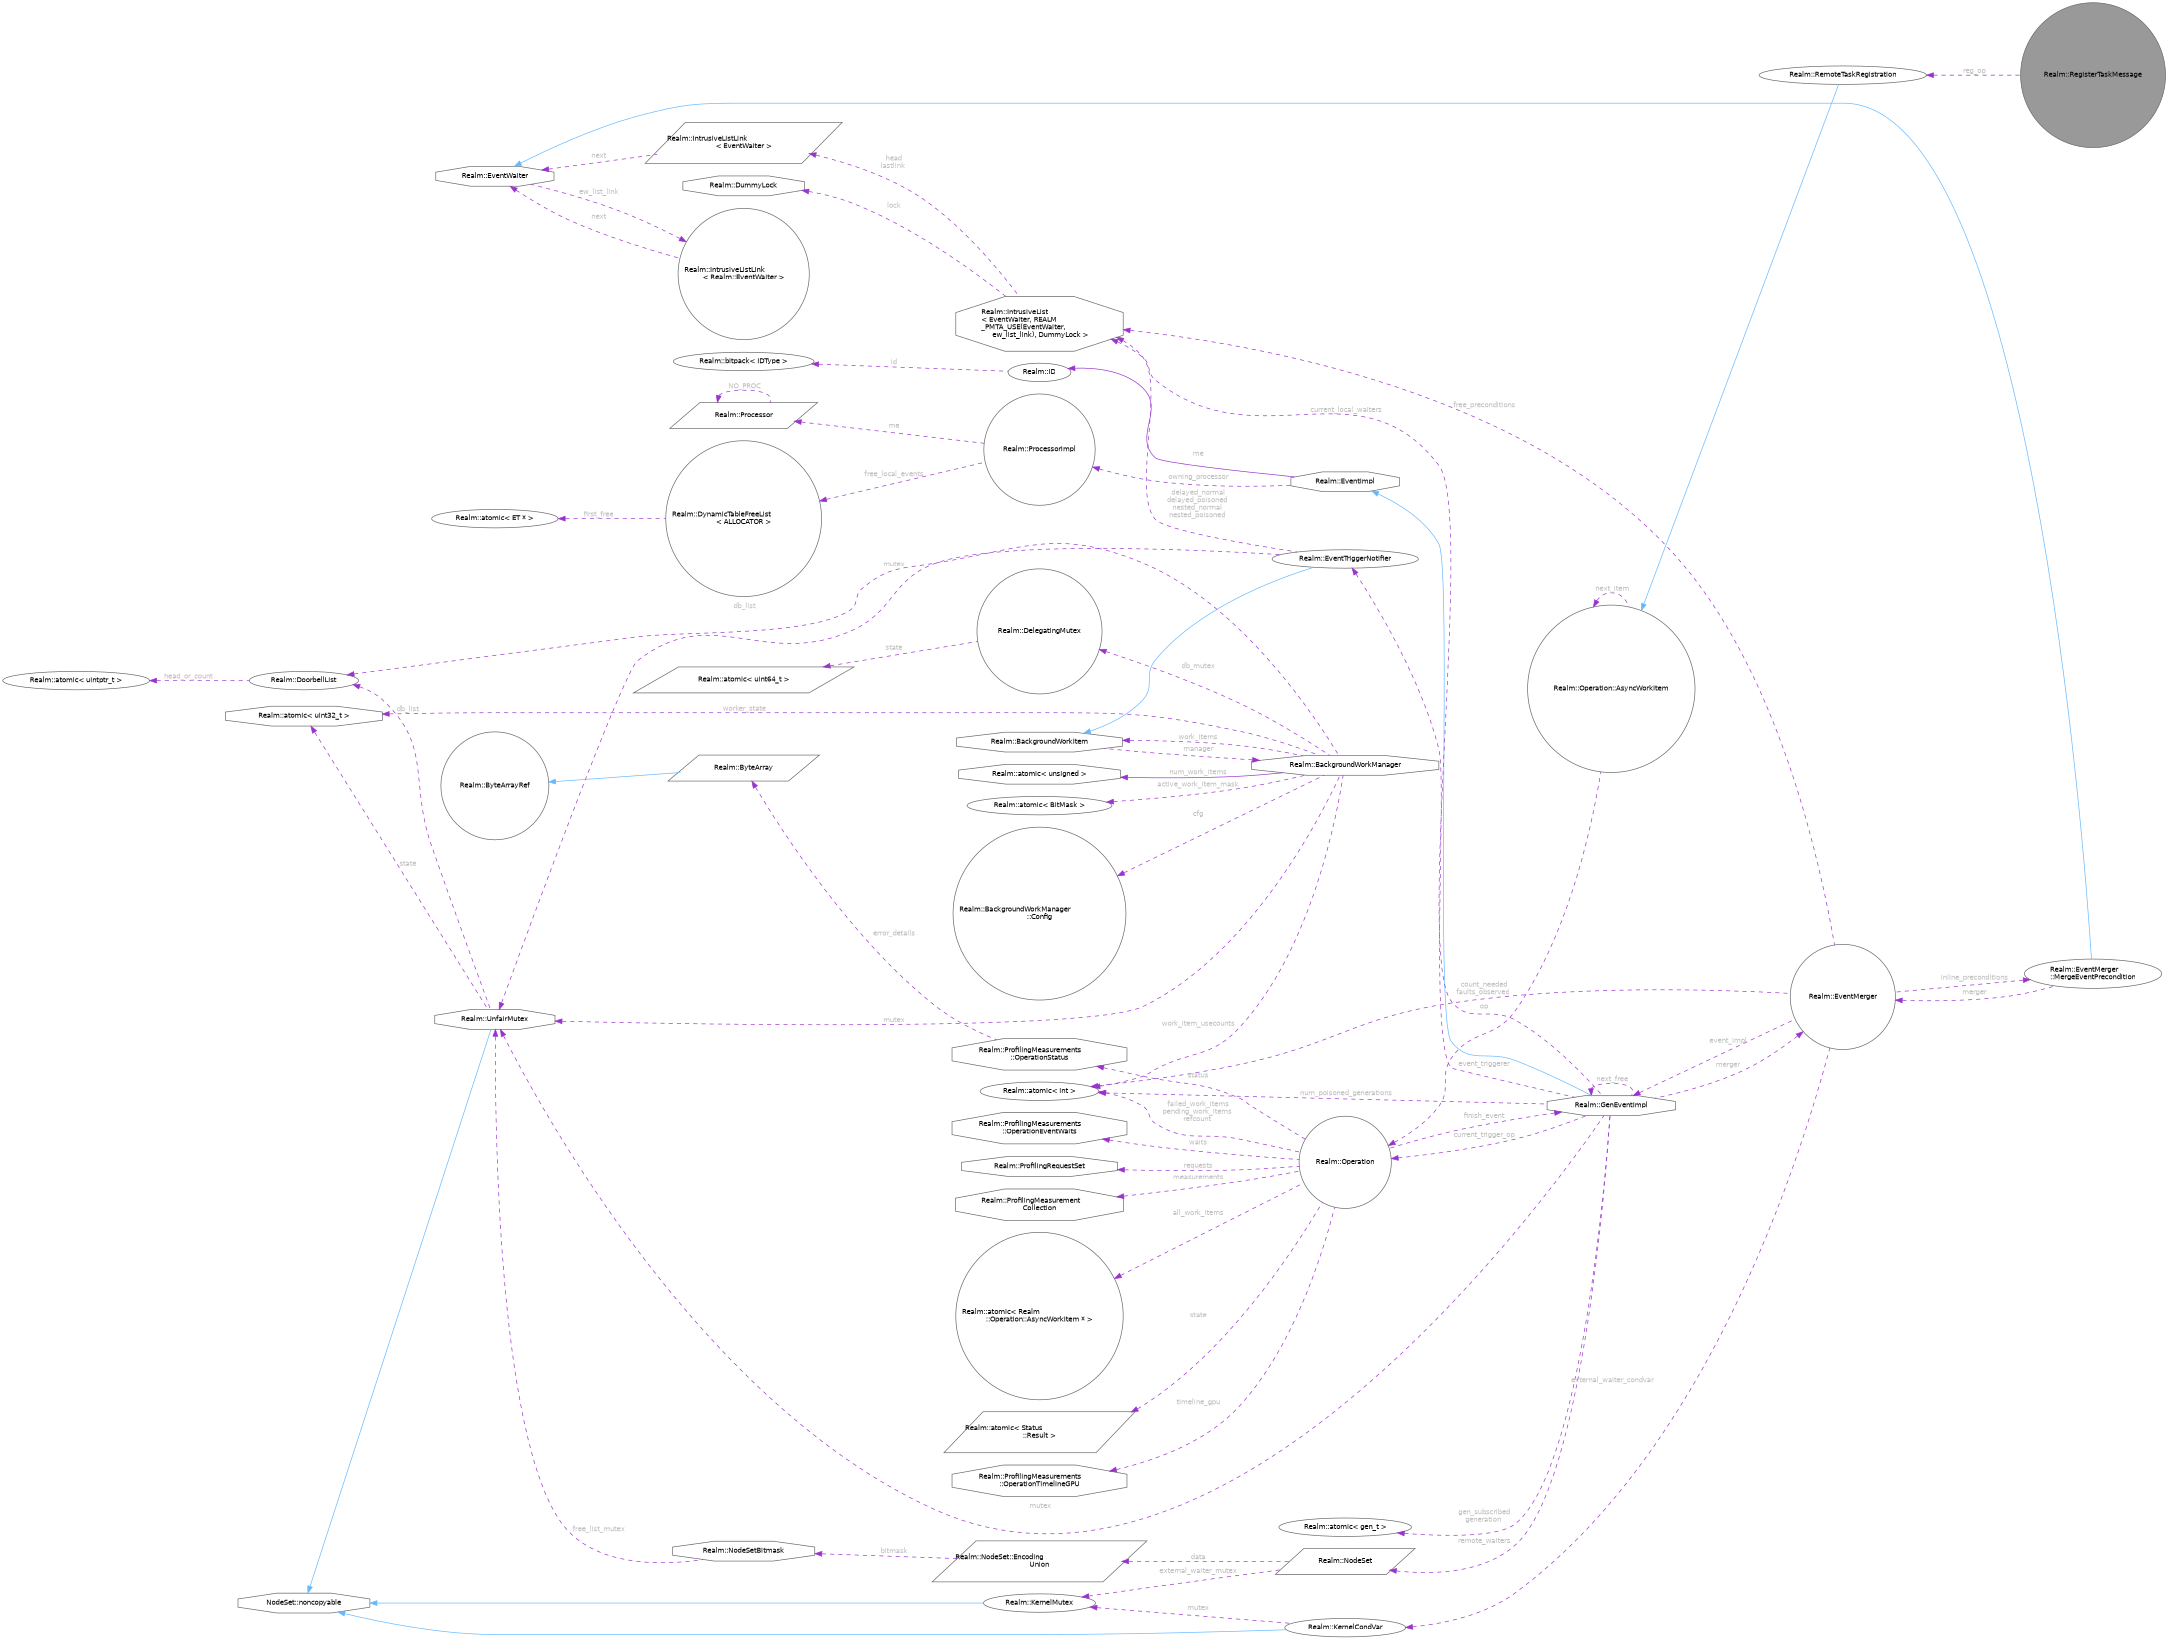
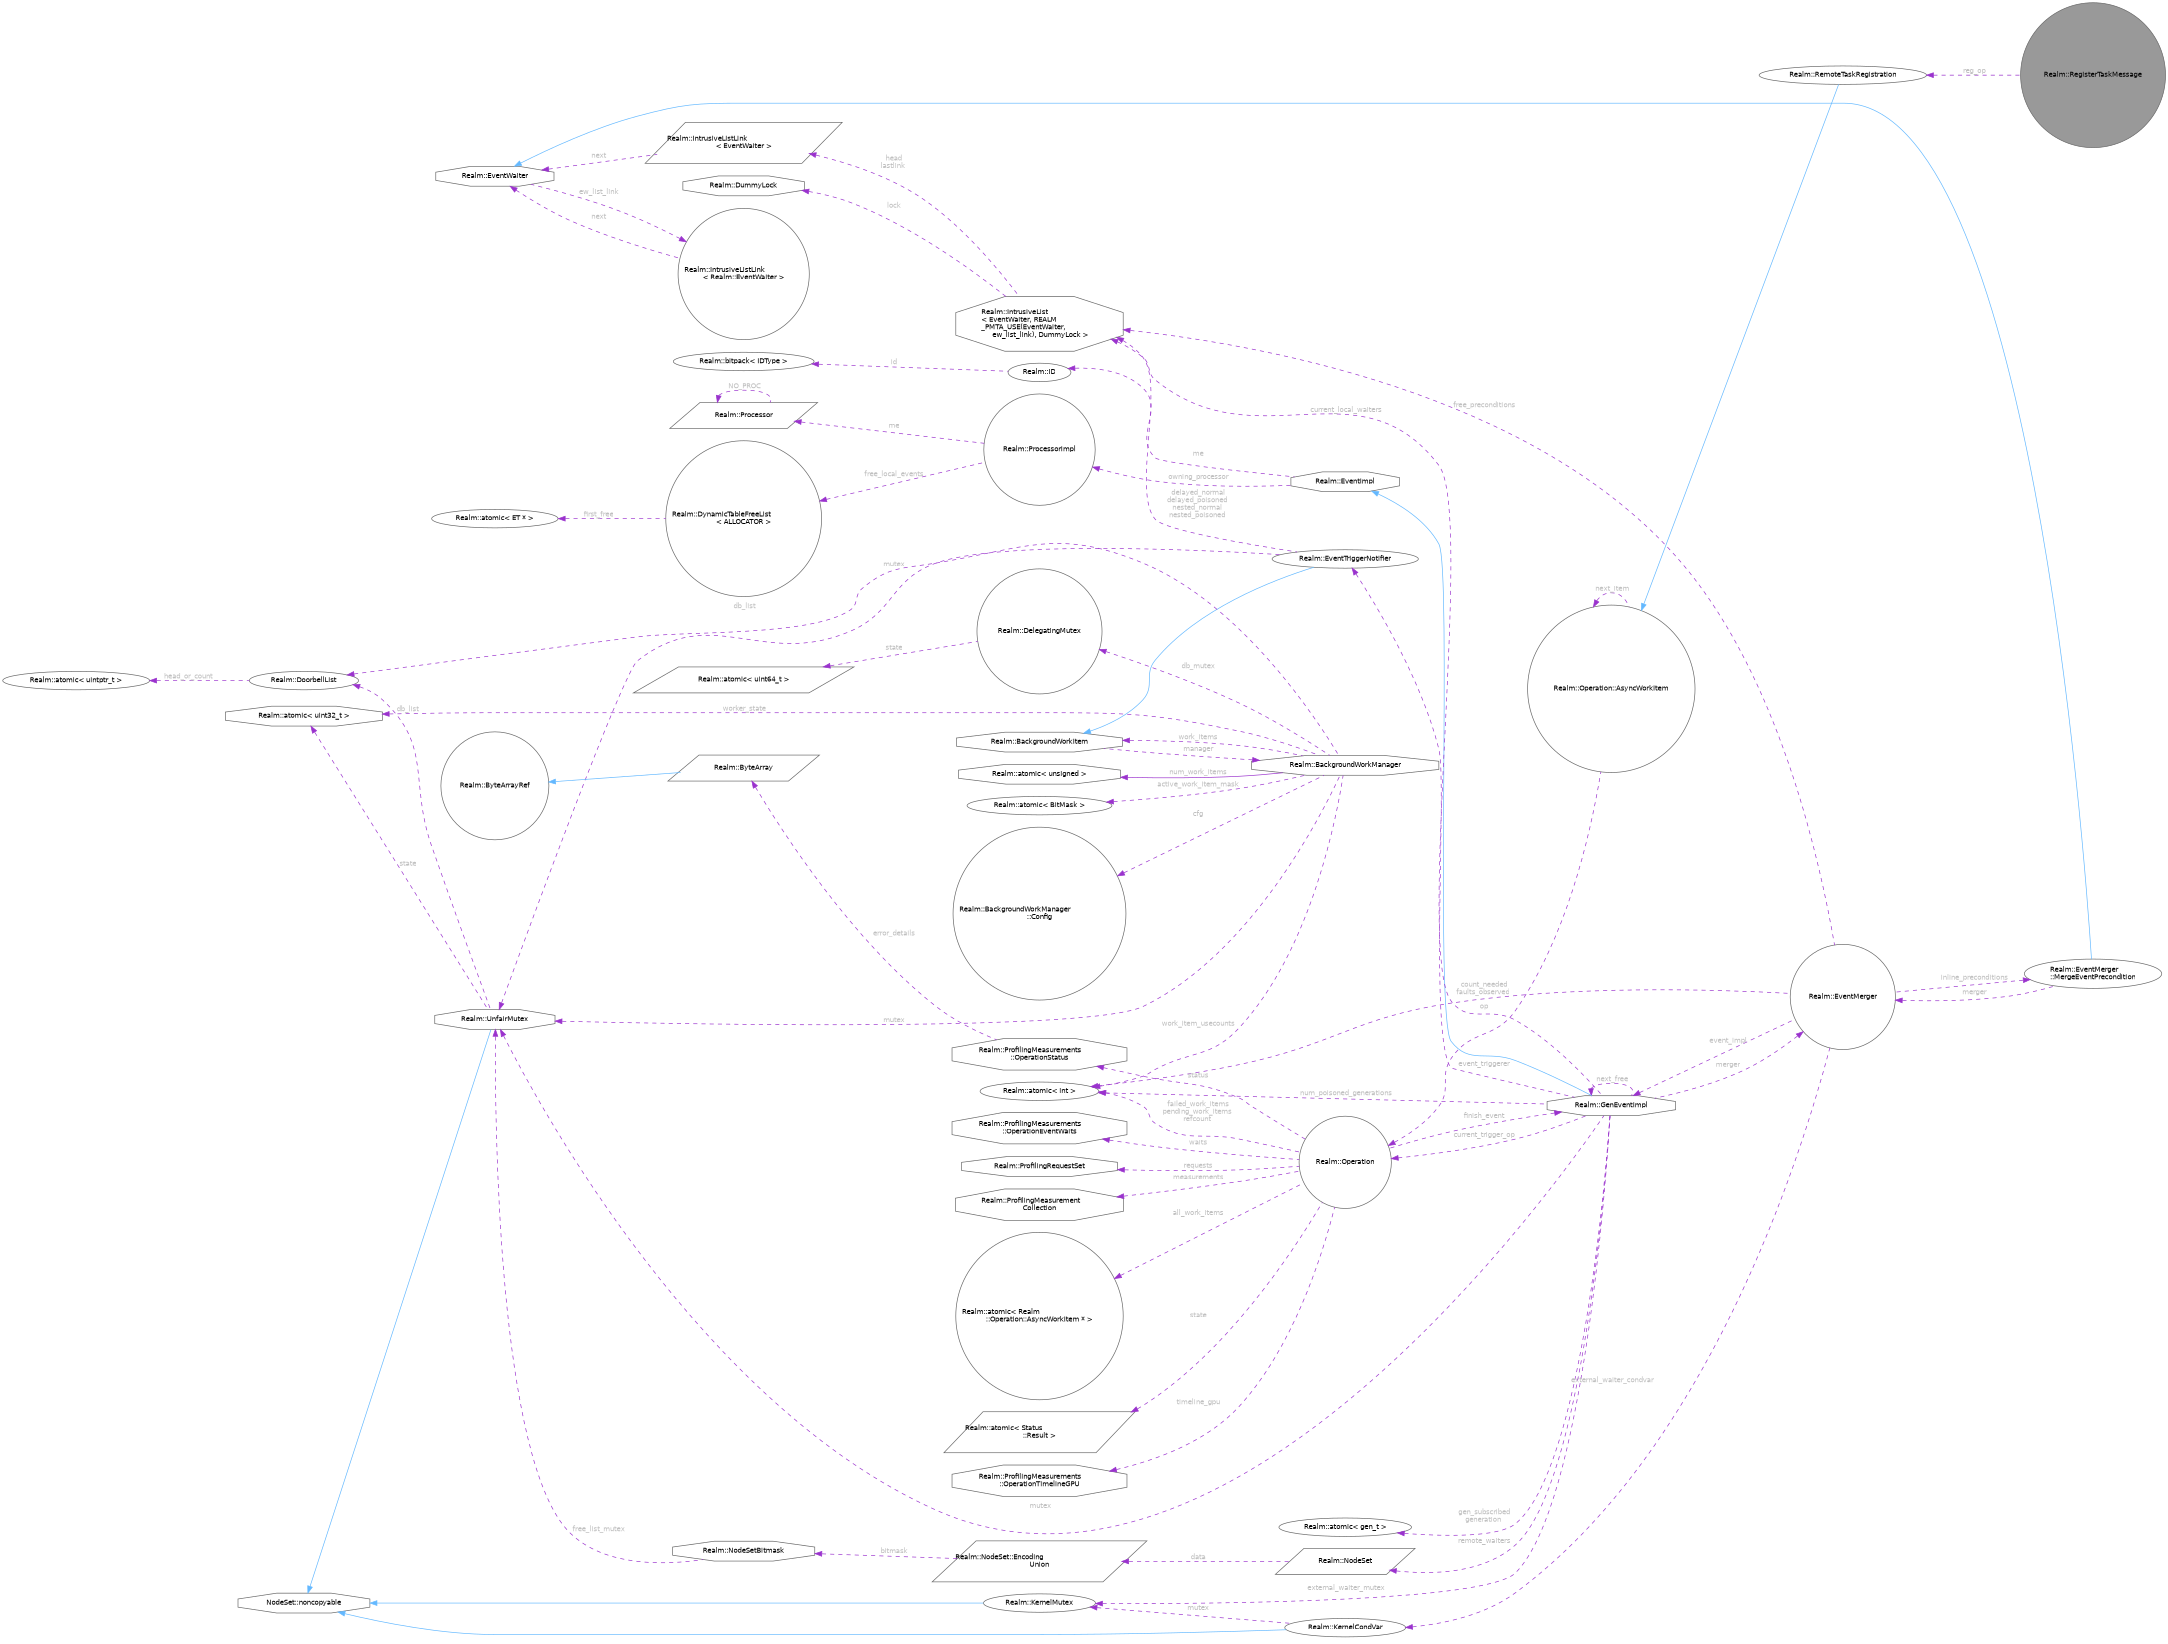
  digraph {
    rankdir=LR
    node [color=gray40 fillcolor=white fontname=Helvetica fontsize=10 shape=octagon style=filled]
    edge [color=darkorchid3 dir=back fontcolor=grey fontname=Helvetica fontsize=10 labelfontname=Helvetica labelfontsize=10 style=dashed]
    n1 [fillcolor=grey60 fontcolor=black height=0.2 label="Realm::RegisterTaskMessage" shape=circle width=0.4]
    n2 [height=0.2 label="Realm::RemoteTaskRegistration" shape=ellipse width=0.4]
    n3 [height=0.2 label="Realm::Operation::AsyncWorkItem" shape=circle width=0.4]
    n4 [height=0.2 label="Realm::Operation" shape=circle width=0.4]
    n5 [height=0.2 label="Realm::GenEventImpl" width=0.4]
    n6 [height=0.2 label="Realm::EventMerger" shape=circle width=0.4]
    n7 [height=0.2 label="Realm::EventMerger\l::MergeEventPrecondition" shape=ellipse width=0.4]
    n8 [height=0.2 label="Realm::EventImpl" width=0.4]
    n9 [height=0.2 label="Realm::ID" shape=ellipse width=0.4]
    n10 [height=0.2 label="Realm::bitpack\< IDType \>" shape=ellipse width=0.4]
    n11 [height=0.2 label="Realm::ProcessorImpl" shape=circle width=0.4]
    n12 [height=0.2 label="Realm::DynamicTableFreeList\l\< ALLOCATOR \>" shape=circle width=0.4]
    n13 [height=0.2 label="Realm::atomic\< ET * \>" shape=ellipse width=0.4]
    n14 [height=0.2 label="Realm::Processor" shape=parallelogram width=0.4]
    n15 [height=0.2 label="Realm::atomic\< gen_t \>" shape=ellipse width=0.4]
    n16 [height=0.2 label="Realm::atomic\< int \>" shape=ellipse width=0.4]
    n17 [height=0.2 label="Realm::BackgroundWorkManager" width=0.4]
    n18 [height=0.2 label="Realm::BackgroundWorkItem" width=0.4]
    n19 [height=0.2 label="Realm::EventWaiter" width=0.4]
    n20 [height=0.2 label="Realm::IntrusiveListLink\l\< Realm::EventWaiter \>" shape=circle width=0.4]
    n21 [height=0.2 label="Realm::IntrusiveListLink\l\< EventWaiter \>" shape=parallelogram width=0.4]
    n22 [height=0.2 label="Realm::IntrusiveList\l\< EventWaiter, REALM\l_PMTA_USE(EventWaiter,\l ew_list_link), DummyLock \>" width=0.4]
    n23 [height=0.2 label="Realm::EventTriggerNotifier" shape=ellipse width=0.4]
    n24 [height=0.2 label="Realm::DummyLock" width=0.4]
    n25 [height=0.2 label="Realm::BackgroundWorkManager\l::Config" shape=circle width=0.4]
    n26 [height=0.2 label="Realm::UnfairMutex" width=0.4]
    n27 [height=0.2 label="Realm::NodeSetBitmask" width=0.4]
    n28 [height=0.2 label="Realm::NodeSet::Encoding\lUnion" shape=parallelogram width=0.4]
    n29 [height=0.2 label="NodeSet::noncopyable" width=0.4]
    n30 [height=0.2 label="Realm::KernelMutex" shape=ellipse width=0.4]
    n31 [height=0.2 label="Realm::KernelCondVar" shape=ellipse width=0.4]
    n32 [height=0.2 label="Realm::atomic\< uint32_t \>" width=0.4]
    n33 [height=0.2 label="Realm::DoorbellList" shape=ellipse width=0.4]
    n34 [height=0.2 label="Realm::atomic\< uintptr_t \>" shape=ellipse width=0.4]
    n35 [height=0.2 label="Realm::atomic\< unsigned \>" width=0.4]
    n36 [height=0.2 label="Realm::atomic\< BitMask \>" shape=ellipse width=0.4]
    n37 [height=0.2 label="Realm::DelegatingMutex" shape=circle width=0.4]
    n38 [height=0.2 label="Realm::atomic\< uint64_t \>" shape=parallelogram width=0.4]
    n39 [height=0.2 label="Realm::NodeSet" shape=parallelogram width=0.4]
    n40 [height=0.2 label="Realm::atomic\< Status\l::Result \>" shape=parallelogram width=0.4]
    n41 [height=0.2 label="Realm::ProfilingMeasurements\l::OperationStatus" width=0.4]
    n42 [height=0.2 label="Realm::ByteArray" shape=parallelogram width=0.4]
    n43 [height=0.2 label="Realm::ByteArrayRef" shape=circle width=0.4]
    n44 [height=0.2 label="Realm::ProfilingMeasurements\l::OperationTimelineGPU" width=0.4]
    n45 [height=0.2 label="Realm::ProfilingMeasurements\l::OperationEventWaits" width=0.4]
    n46 [height=0.2 label="Realm::ProfilingRequestSet" width=0.4]
    n47 [height=0.2 label="Realm::ProfilingMeasurement\lCollection" width=0.4]
    n48 [height=0.2 label="Realm::atomic\< Realm\l::Operation::AsyncWorkItem * \>" shape=circle width=0.4]
    n2 -> n1 [label=" reg_op"]
    n3 -> n2 [color=steelblue1 style=solid fontcolor=""]
    n3 -> n3 [label=" next_item"]
    n4 -> n3 [label=" op"]
    n4 -> n5 [label=" current_trigger_op"]
    n5 -> n4 [label=" finish_event"]
    n5 -> n5 [label=" next_free"]
    n5 -> n6 [label=" event_impl"]
    n6 -> n5 [label=" merger"]
    n6 -> n7 [label=" merger"]
    n7 -> n6 [label=" inline_preconditions"]
    n8 -> n5 [color=steelblue1 style=solid fontcolor=""]
-   n9 -> n8 [label=" me" style=solid]
+   n9 -> n8 [label=" me"]
    n10 -> n9 [label=" id"]
    n11 -> n8 [label=" owning_processor"]
    n12 -> n11 [label=" free_local_events"]
    n13 -> n12 [label=" first_free"]
    n14 -> n11 [label=" me"]
    n14 -> n14 [label=" NO_PROC"]
    n15 -> n5 [label=" gen_subscribed\ngeneration"]
    n16 -> n4 [label=" failed_work_items\npending_work_items\nrefcount"]
    n16 -> n5 [label=" num_poisoned_generations"]
    n16 -> n6 [label=" count_needed\nfaults_observed"]
    n16 -> n17 [label=" work_item_usecounts"]
    n17 -> n18 [label=" manager"]
    n18 -> n17 [label=" work_items"]
    n18 -> n23 [color=steelblue1 style=solid fontcolor=""]
    n19 -> n7 [color=steelblue1 style=solid fontcolor=""]
    n19 -> n20 [label=" next"]
    n19 -> n21 [label=" next"]
    n20 -> n19 [label=" ew_list_link"]
    n21 -> n22 [label=" head\nlastlink"]
    n22 -> n5 [label=" current_local_waiters"]
    n22 -> n6 [label=" free_preconditions"]
    n22 -> n23 [label=" delayed_normal\ndelayed_poisoned\nnested_normal\nnested_poisoned"]
    n23 -> n5 [label=" event_triggerer"]
    n24 -> n22 [label=" lock"]
    n25 -> n17 [label=" cfg"]
    n26 -> n5 [label=" mutex"]
    n26 -> n17 [label=" mutex"]
    n26 -> n23 [label=" mutex"]
    n26 -> n27 [label=" free_list_mutex"]
    n27 -> n28 [label=" bitmask"]
    n28 -> n39 [label=" data"]
    n29 -> n26 [color=steelblue1 style=solid fontcolor=""]
    n29 -> n30 [color=steelblue1 style=solid fontcolor=""]
    n29 -> n31 [color=steelblue1 style=solid fontcolor=""]
-   n30 -> n39 [label=" external_waiter_mutex"]
+   n30 -> n5 [label=" external_waiter_mutex"]
    n30 -> n31 [label=" mutex"]
    n31 -> n6 [label=" external_waiter_condvar"]
    n32 -> n17 [label=" worker_state"]
    n32 -> n26 [label=" state"]
    n33 -> n17 [label=" db_list"]
    n33 -> n26 [label=" db_list"]
    n34 -> n33 [label=" head_or_count"]
    n35 -> n17 [label=" num_work_items" style=solid]
    n36 -> n17 [label=" active_work_item_mask"]
    n37 -> n17 [label=" db_mutex"]
    n38 -> n37 [label=" state"]
    n39 -> n5 [label=" remote_waiters"]
    n40 -> n4 [label=" state"]
    n41 -> n4 [label=" status"]
    n42 -> n41 [label=" error_details"]
    n43 -> n42 [color=steelblue1 style=solid fontcolor=""]
    n44 -> n4 [label=" timeline_gpu"]
    n45 -> n4 [label=" waits"]
    n46 -> n4 [label=" requests"]
    n47 -> n4 [label=" measurements"]
    n48 -> n4 [label=" all_work_items"]
  }
